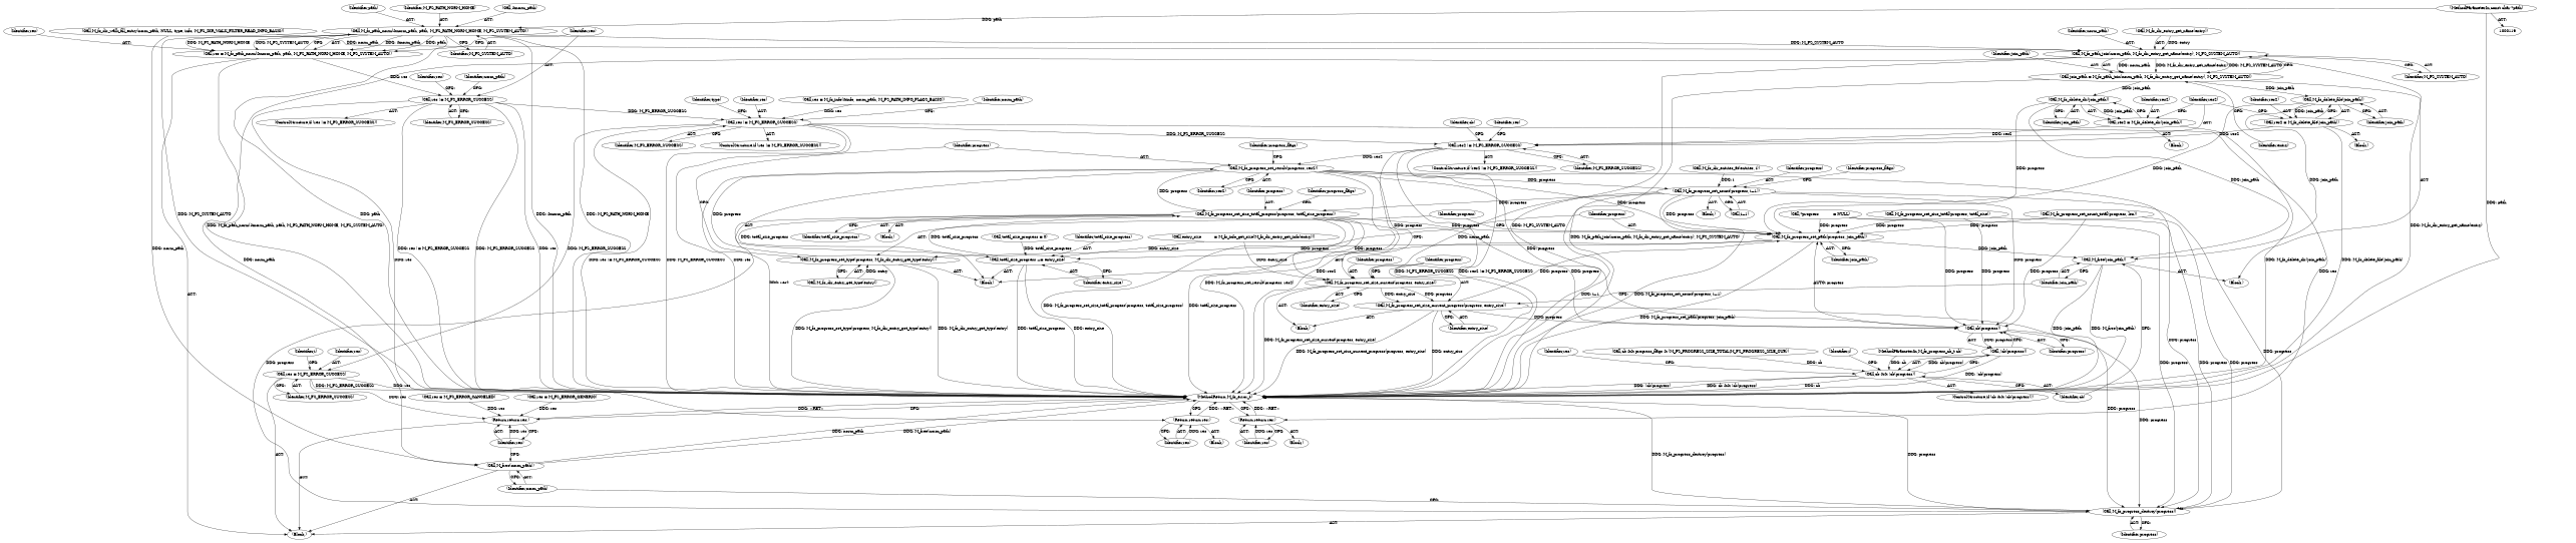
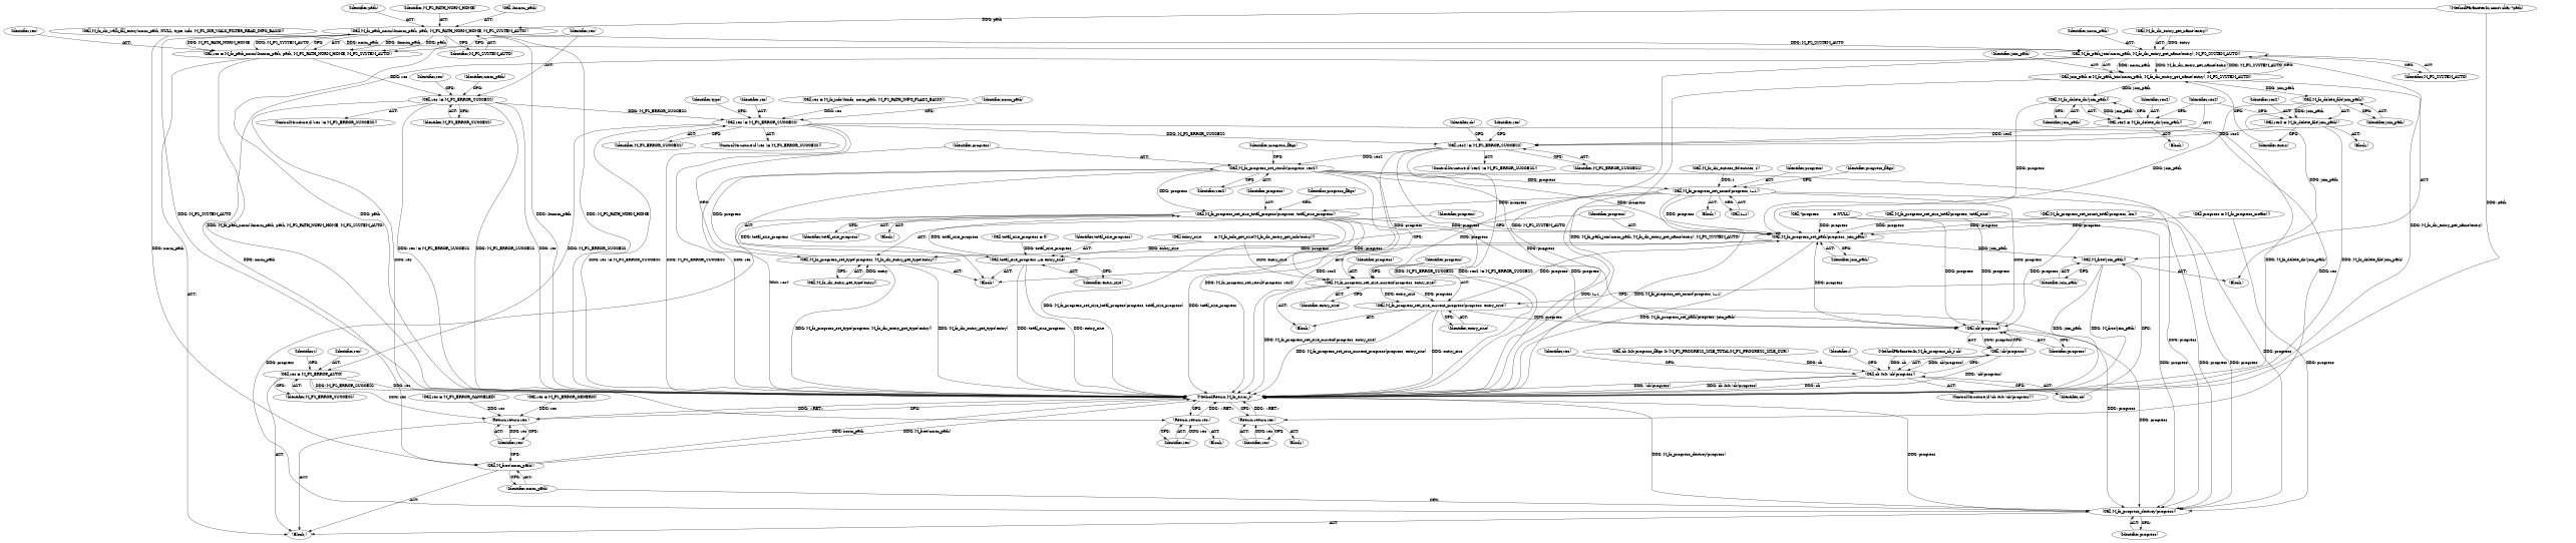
  digraph {
    n1 [label="(Call,M_fs_path_norm(&norm_path, path, M_FS_PATH_NORM_HOME, M_FS_SYSTEM_AUTO))"]
    n2 [label="(Call,res = M_fs_path_norm(&norm_path, path, M_FS_PATH_NORM_HOME, M_FS_SYSTEM_AUTO))"]
    n3 [label="(Call,M_fs_path_join(norm_path, M_fs_dir_entry_get_name(entry), M_FS_SYSTEM_AUTO))"]
    n4 [label="(Identifier,M_FS_SYSTEM_AUTO)"]
    n5 [label="(MethodReturn,M_fs_error_t)"]
    n6 [label="(Call,res != M_FS_ERROR_SUCCESS)"]
    n7 [label="(Block,)"]
    n8 [label="(Call,join_path = M_fs_path_join(norm_path, M_fs_dir_entry_get_name(entry), M_FS_SYSTEM_AUTO))"]
    n9 [label="(Call,M_free(norm_path))"]
    n10 [label="(Identifier,M_FS_SYSTEM_AUTO)"]
    n11 [label="(Return,return res;)"]
    n12 [label="(Return,return res;)"]
    n13 [label="(Return,return res;)"]
    n14 [label="(MethodParameterIn,const char *path)"]
-   1000119
    n16 [label="(Call,res != M_FS_ERROR_SUCCESS)"]
    n17 [label="(Identifier,M_FS_ERROR_SUCCESS)"]
    n18 [label="(ControlStructure,if (res != M_FS_ERROR_SUCCESS))"]
    n19 [label="(Block,)"]
    n20 [label="(Identifier,res)"]
-   n21 [label="(Call,res = M_FS_ERROR_SUCCESS)"]
+   n21 [label="(Call,res = M_FS_ERROR_AUTO)"]
    n22 [label="(Call,res2 != M_FS_ERROR_SUCCESS)"]
    n23 [label="(Identifier,M_FS_ERROR_SUCCESS)"]
    n24 [label="(ControlStructure,if (res != M_FS_ERROR_SUCCESS))"]
    n25 [label="(Identifier,res)"]
    n26 [label="(Block,)"]
    n27 [label="(Identifier,M_FS_ERROR_SUCCESS)"]
    n28 [label="(Call,M_fs_progress_set_result(progress, res2))"]
    n29 [label="(ControlStructure,if (res2 != M_FS_ERROR_SUCCESS))"]
    n30 [label="(Identifier,M_FS_ERROR_SUCCESS)"]
    n31 [label="(Identifier,res)"]
    n32 [label="(Call,M_fs_progress_set_path(progress, join_path))"]
    n33 [label="(Call,M_fs_progress_set_count(progress, i+1))"]
    n34 [label="(Call,M_fs_progress_set_size_total_progess(progress, total_size_progress))"]
    n35 [label="(Call,M_fs_progress_set_size_current(progress, entry_size))"]
    n36 [label="(Call,cb(progress))"]
    n37 [label="(Call,M_fs_progress_destroy(progress))"]
    n38 [label="(Identifier,res2)"]
    n39 [label="(Block,)"]
    n40 [label="(Call,M_fs_progress_set_type(progress, M_fs_dir_entry_get_type(entry)))"]
    n41 [label="(Call,M_free(join_path))"]
    n42 [label="(Identifier,join_path)"]
    n43 [label="(Call,i+1)"]
    n44 [label="(Block,)"]
    n45 [label="(Call,total_size_progress += entry_size)"]
    n46 [label="(Identifier,total_size_progress)"]
    n47 [label="(Block,)"]
    n48 [label="(Call,M_fs_progress_set_size_current_progress(progress, entry_size))"]
    n49 [label="(Block,)"]
    n50 [label="(Identifier,entry_size)"]
    n51 [label="(Call,!cb(progress))"]
    n52 [label="(Identifier,progress)"]
    n53 [label="(Identifier,progress)"]
    n54 [label="(Call,M_fs_dir_entry_get_type(entry))"]
    n55 [label="(Block,)"]
    n56 [label="(Identifier,join_path)"]
    n57 [label="(Identifier,entry_size)"]
    n58 [label="(Identifier,entry_size)"]
    n59 [label="(Call,cb && !cb(progress))"]
    n60 [label="(Identifier,cb)"]
    n61 [label="(ControlStructure,if (cb && !cb(progress)))"]
    n62 [label="(Call,M_fs_delete_dir(join_path))"]
    n63 [label="(Call,M_fs_delete_file(join_path))"]
    n64 [label="(Identifier,norm_path)"]
    n65 [label="(Call,res2 = M_fs_delete_dir(join_path))"]
    n66 [label="(Identifier,join_path)"]
    n67 [label="(Call,res2 = M_fs_delete_file(join_path))"]
    n68 [label="(Identifier,join_path)"]
    n69 [label="(Block,)"]
    n70 [label="(Block,)"]
    n71 [label="(Call,total_size_progress = 0)"]
    n72 [label="(Identifier,progress_flags)"]
    n73 [label="(Identifier,res2)"]
    n74 [label="(Call,M_fs_dir_entries_at(entries, i))"]
    n75 [label="(Call,cb && progress_flags & (M_FS_PROGRESS_SIZE_TOTAL|M_FS_PROGRESS_SIZE_CUR))"]
    n76 [label="(Identifier,progress_flags)"]
    n77 [label="(Call,res = M_FS_ERROR_CANCELED)"]
    n78 [label="(Identifier,res)"]
    n79 [label="(Identifier,progress)"]
    n80 [label="(Identifier,progress)"]
    n81 [label="(Identifier,i)"]
    n82 [label="(Identifier,progress)"]
    n83 [label="(Identifier,progress)"]
    n84 [label="(Call,entry_size           = M_fs_info_get_size(M_fs_dir_entry_get_info(entry)))"]
    n85 [label="(Call,M_fs_progress_set_size_total(progress, total_size))"]
    n86 [label="(Identifier,norm_path)"]
    n87 [label="(Identifier,i)"]
    n88 [label="(Identifier,progress)"]
    n89 [label="(Call,*progress            = NULL)"]
    n90 [label="(Identifier,res)"]
    n91 [label="(Identifier,norm_path)"]
    n92 [label="(Identifier,progress)"]
    n93 [label="(Identifier,join_path)"]
    n94 [label="(Identifier,total_size_progress)"]
    n95 [label="(Call,M_fs_dir_walk_fill_entry(norm_path, NULL, type, info, M_FS_DIR_WALK_FILTER_READ_INFO_BASIC))"]
    n96 [label="(Identifier,M_FS_PATH_NORM_HOME)"]
    n97 [label="(Call,&norm_path)"]
    n98 [label="(Identifier,progress)"]
    n99 [label="(Identifier,progress_flags)"]
    n100 [label="(MethodParameterIn,M_fs_progress_cb_t cb)"]
    n101 [label="(Identifier,norm_path)"]
    n102 [label="(Identifier,type)"]
    n103 [label="(Identifier,cb)"]
    n104 [label="(Identifier,path)"]
    n105 [label="(Call,M_fs_dir_entry_get_name(entry))"]
    n106 [label="(Identifier,res)"]
+   n107 [label="(Call,progress = M_fs_progress_create())"]
    n108 [label="(Identifier,res)"]
    n109 [label="(Identifier,res2)"]
    n110 [label="(Identifier,res2)"]
    n111 [label="(Identifier,res)"]
    n112 [label="(Call,res = M_FS_ERROR_GENERIC)"]
    n113 [label="(Identifier,res)"]
    n114 [label="(Identifier,res)"]
    n115 [label="(Call,M_fs_progress_set_count_total(progress, len))"]
    n116 [label="(Identifier,entry)"]
    n117 [label="(Call,res = M_fs_info(&info, norm_path, M_FS_PATH_INFO_FLAGS_BASIC))"]
    n1 -> n2 [label="AST: "]
    n1 -> n2 [label="DDG: &norm_path"]
    n1 -> n2 [label="DDG: path"]
    n1 -> n2 [label="DDG: M_FS_PATH_NORM_HOME"]
    n1 -> n2 [label="DDG: M_FS_SYSTEM_AUTO"]
    n1 -> n3 [label="DDG: M_FS_SYSTEM_AUTO"]
    n1 -> n4 [label="CFG: "]
    n1 -> n5 [label="DDG: path"]
    n1 -> n5 [label="DDG: &norm_path"]
    n1 -> n5 [label="DDG: M_FS_PATH_NORM_HOME"]
    n1 -> n5 [label="DDG: M_FS_SYSTEM_AUTO"]
    n2 -> n1 [label="CFG: "]
    n2 -> n5 [label="DDG: M_fs_path_norm(&norm_path, path, M_FS_PATH_NORM_HOME, M_FS_SYSTEM_AUTO)"]
    n2 -> n6 [label="DDG: res"]
    n2 -> n7 [label="AST: "]
    n3 -> n5 [label="DDG: M_fs_dir_entry_get_name(entry)"]
    n3 -> n5 [label="DDG: M_FS_SYSTEM_AUTO"]
    n3 -> n8 [label="AST: "]
    n3 -> n8 [label="DDG: norm_path"]
    n3 -> n8 [label="DDG: M_fs_dir_entry_get_name(entry)"]
    n3 -> n8 [label="DDG: M_FS_SYSTEM_AUTO"]
    n3 -> n9 [label="DDG: norm_path"]
    n3 -> n10 [label="CFG: "]
    n4 -> n1 [label="AST: "]
    n5 -> n11 [label="CFG: "]
    n5 -> n12 [label="CFG: "]
    n5 -> n13 [label="CFG: "]
    n6 -> n5 [label="DDG: res"]
    n6 -> n5 [label="DDG: res != M_FS_ERROR_SUCCESS"]
    n6 -> n5 [label="DDG: M_FS_ERROR_SUCCESS"]
    n6 -> n11 [label="DDG: res"]
    n6 -> n16 [label="DDG: M_FS_ERROR_SUCCESS"]
    n6 -> n17 [label="CFG: "]
    n6 -> n18 [label="AST: "]
    n8 -> n3 [label="CFG: "]
    n8 -> n5 [label="DDG: M_fs_path_join(norm_path, M_fs_dir_entry_get_name(entry), M_FS_SYSTEM_AUTO)"]
    n8 -> n55 [label="AST: "]
    n8 -> n62 [label="DDG: join_path"]
    n8 -> n63 [label="DDG: join_path"]
    n9 -> n5 [label="DDG: norm_path"]
    n9 -> n5 [label="DDG: M_free(norm_path)"]
    n9 -> n7 [label="AST: "]
    n9 -> n64 [label="CFG: "]
    n10 -> n3 [label="AST: "]
    n11 -> n5 [label="DDG: <RET>"]
    n11 -> n19 [label="AST: "]
    n11 -> n20 [label="CFG: "]
    n12 -> n5 [label="DDG: <RET>"]
    n12 -> n25 [label="CFG: "]
    n12 -> n26 [label="AST: "]
    n13 -> n5 [label="DDG: <RET>"]
    n13 -> n7 [label="AST: "]
    n13 -> n31 [label="CFG: "]
    n14 -> n1 [label="DDG: path"]
    n14 -> n5 [label="DDG: path"]
-   n14 -> 1000119 [label="AST: "]
    n16 -> n5 [label="DDG: res != M_FS_ERROR_SUCCESS"]
    n16 -> n5 [label="DDG: M_FS_ERROR_SUCCESS"]
    n16 -> n5 [label="DDG: res"]
    n16 -> n12 [label="DDG: res"]
    n16 -> n21 [label="DDG: M_FS_ERROR_SUCCESS"]
    n16 -> n22 [label="DDG: M_FS_ERROR_SUCCESS"]
    n16 -> n23 [label="CFG: "]
    n16 -> n24 [label="AST: "]
    n17 -> n6 [label="AST: "]
    n20 -> n11 [label="AST: "]
    n20 -> n11 [label="DDG: res"]
    n21 -> n5 [label="DDG: M_FS_ERROR_SUCCESS"]
    n21 -> n5 [label="DDG: res"]
    n21 -> n7 [label="AST: "]
    n21 -> n13 [label="DDG: res"]
    n21 -> n27 [label="CFG: "]
    n22 -> n5 [label="DDG: res2"]
    n22 -> n5 [label="DDG: M_FS_ERROR_SUCCESS"]
    n22 -> n5 [label="DDG: res2 != M_FS_ERROR_SUCCESS"]
    n22 -> n28 [label="DDG: res2"]
    n22 -> n29 [label="AST: "]
    n22 -> n30 [label="CFG: "]
    n23 -> n16 [label="AST: "]
    n25 -> n12 [label="AST: "]
    n25 -> n12 [label="DDG: res"]
    n27 -> n21 [label="AST: "]
    n28 -> n5 [label="DDG: res2"]
    n28 -> n5 [label="DDG: M_fs_progress_set_result(progress, res2)"]
    n28 -> n32 [label="DDG: progress"]
    n28 -> n33 [label="DDG: progress"]
    n28 -> n34 [label="DDG: progress"]
    n28 -> n35 [label="DDG: progress"]
    n28 -> n36 [label="DDG: progress"]
    n28 -> n37 [label="DDG: progress"]
    n28 -> n38 [label="CFG: "]
    n28 -> n39 [label="AST: "]
    n30 -> n22 [label="AST: "]
    n31 -> n9 [label="CFG: "]
    n31 -> n13 [label="AST: "]
    n31 -> n13 [label="DDG: res"]
    n32 -> n5 [label="DDG: M_fs_progress_set_path(progress, join_path)"]
    n32 -> n39 [label="AST: "]
    n32 -> n40 [label="DDG: progress"]
    n32 -> n41 [label="DDG: join_path"]
    n32 -> n42 [label="CFG: "]
    n33 -> n5 [label="DDG: i+1"]
    n33 -> n5 [label="DDG: M_fs_progress_set_count(progress, i+1)"]
    n33 -> n32 [label="DDG: progress"]
    n33 -> n34 [label="DDG: progress"]
-   n33 -> n35 [label="DDG: norm_path"]
+   n33 -> n35 [label="DDG: progress"]
    n33 -> n36 [label="DDG: progress"]
    n33 -> n37 [label="DDG: progress"]
    n33 -> n43 [label="CFG: "]
    n33 -> n44 [label="AST: "]
    n34 -> n5 [label="DDG: total_size_progress"]
    n34 -> n5 [label="DDG: M_fs_progress_set_size_total_progess(progress, total_size_progress)"]
    n34 -> n32 [label="DDG: progress"]
    n34 -> n35 [label="DDG: progress"]
    n34 -> n36 [label="DDG: progress"]
    n34 -> n37 [label="DDG: progress"]
    n34 -> n45 [label="DDG: total_size_progress"]
    n34 -> n46 [label="CFG: "]
    n34 -> n47 [label="AST: "]
    n35 -> n5 [label="DDG: M_fs_progress_set_size_current(progress, entry_size)"]
    n35 -> n48 [label="DDG: progress"]
    n35 -> n48 [label="DDG: entry_size"]
    n35 -> n49 [label="AST: "]
    n35 -> n50 [label="CFG: "]
-   n36 -> n32 [label="AUTO: progress"]
+   n36 -> n32 [label="DDG: progress"]
    n36 -> n37 [label="DDG: progress"]
    n36 -> n51 [label="AST: "]
    n36 -> n51 [label="DDG: progress"]
    n36 -> n52 [label="CFG: "]
    n37 -> n5 [label="DDG: M_fs_progress_destroy(progress)"]
    n37 -> n5 [label="DDG: progress"]
    n37 -> n7 [label="AST: "]
    n37 -> n53 [label="CFG: "]
    n38 -> n28 [label="AST: "]
    n40 -> n5 [label="DDG: M_fs_progress_set_type(progress, M_fs_dir_entry_get_type(entry))"]
    n40 -> n5 [label="DDG: M_fs_dir_entry_get_type(entry)"]
    n40 -> n28 [label="DDG: progress"]
    n40 -> n39 [label="AST: "]
    n40 -> n54 [label="CFG: "]
    n41 -> n5 [label="DDG: join_path"]
    n41 -> n5 [label="DDG: M_free(join_path)"]
    n41 -> n55 [label="AST: "]
    n41 -> n56 [label="CFG: "]
    n42 -> n32 [label="AST: "]
    n43 -> n33 [label="AST: "]
    n45 -> n5 [label="DDG: entry_size"]
    n45 -> n5 [label="DDG: total_size_progress"]
    n45 -> n34 [label="DDG: total_size_progress"]
    n45 -> n39 [label="AST: "]
    n45 -> n57 [label="CFG: "]
    n46 -> n34 [label="AST: "]
    n48 -> n5 [label="DDG: M_fs_progress_set_size_current_progress(progress, entry_size)"]
    n48 -> n5 [label="DDG: entry_size"]
    n48 -> n32 [label="DDG: progress"]
    n48 -> n36 [label="DDG: progress"]
    n48 -> n37 [label="DDG: progress"]
    n48 -> n49 [label="AST: "]
    n48 -> n58 [label="CFG: "]
    n50 -> n35 [label="AST: "]
    n51 -> n5 [label="DDG: !cb(progress)"]
    n51 -> n36 [label="CFG: "]
    n51 -> n59 [label="AST: "]
    n51 -> n59 [label="DDG: cb(progress)"]
    n52 -> n36 [label="AST: "]
    n53 -> n37 [label="AST: "]
    n54 -> n40 [label="AST: "]
    n54 -> n40 [label="DDG: entry"]
    n56 -> n41 [label="AST: "]
    n56 -> n48 [label="CFG: "]
    n57 -> n45 [label="AST: "]
    n58 -> n48 [label="AST: "]
    n59 -> n5 [label="DDG: !cb(progress)"]
    n59 -> n5 [label="DDG: cb && !cb(progress)"]
    n59 -> n5 [label="DDG: cb"]
    n59 -> n51 [label="CFG: "]
    n59 -> n60 [label="CFG: "]
    n59 -> n61 [label="AST: "]
    n60 -> n41 [label="CFG: "]
    n60 -> n59 [label="AST: "]
    n62 -> n32 [label="DDG: progress"]
-   n62 -> n41 [label="DDG: join_path"]
    n62 -> n65 [label="AST: "]
    n62 -> n65 [label="DDG: join_path"]
    n62 -> n66 [label="CFG: "]
    n63 -> n32 [label="DDG: join_path"]
    n63 -> n41 [label="DDG: join_path"]
    n63 -> n67 [label="AST: "]
    n63 -> n67 [label="DDG: join_path"]
    n63 -> n68 [label="CFG: "]
    n64 -> n9 [label="AST: "]
    n64 -> n37 [label="CFG: "]
    n65 -> n5 [label="DDG: M_fs_delete_dir(join_path)"]
    n65 -> n22 [label="DDG: res2"]
    n65 -> n62 [label="CFG: "]
    n65 -> n69 [label="AST: "]
    n66 -> n62 [label="AST: "]
    n67 -> n5 [label="DDG: M_fs_delete_file(join_path)"]
    n67 -> n22 [label="DDG: res2"]
-   n67 -> n63 [label="CFG: "]
+   n67 -> n116 [label="CFG: "]
    n67 -> n70 [label="AST: "]
    n68 -> n63 [label="AST: "]
    n71 -> n45 [label="DDG: total_size_progress"]
    n72 -> n34 [label="CFG: "]
    n73 -> n65 [label="AST: "]
    n74 -> n33 [label="DDG: i"]
    n75 -> n59 [label="DDG: cb"]
    n76 -> n28 [label="CFG: "]
    n77 -> n13 [label="DDG: res"]
    n78 -> n6 [label="CFG: "]
    n79 -> n32 [label="AST: "]
    n79 -> n45 [label="CFG: "]
    n80 -> n28 [label="AST: "]
    n80 -> n40 [label="CFG: "]
    n81 -> n21 [label="CFG: "]
    n82 -> n34 [label="AST: "]
    n83 -> n35 [label="AST: "]
    n84 -> n35 [label="DDG: entry_size"]
    n84 -> n45 [label="DDG: entry_size"]
    n85 -> n32 [label="DDG: progress"]
    n85 -> n36 [label="DDG: progress"]
    n85 -> n37 [label="DDG: progress"]
    n86 -> n3 [label="AST: "]
    n87 -> n59 [label="CFG: "]
    n88 -> n33 [label="AST: "]
    n89 -> n32 [label="DDG: progress"]
    n89 -> n36 [label="DDG: progress"]
    n89 -> n37 [label="DDG: progress"]
    n90 -> n2 [label="CFG: "]
    n90 -> n6 [label="AST: "]
    n91 -> n16 [label="CFG: "]
    n92 -> n35 [label="CFG: "]
    n92 -> n48 [label="AST: "]
    n93 -> n8 [label="AST: "]
    n94 -> n45 [label="AST: "]
    n95 -> n3 [label="DDG: norm_path"]
    n95 -> n9 [label="DDG: norm_path"]
    n96 -> n1 [label="AST: "]
    n97 -> n1 [label="AST: "]
    n98 -> n32 [label="CFG: "]
    n98 -> n40 [label="AST: "]
    n99 -> n33 [label="CFG: "]
    n100 -> n59 [label="DDG: cb"]
    n101 -> n6 [label="CFG: "]
    n102 -> n16 [label="CFG: "]
    n103 -> n22 [label="CFG: "]
    n104 -> n1 [label="AST: "]
    n105 -> n3 [label="AST: "]
    n105 -> n3 [label="DDG: entry"]
    n106 -> n16 [label="AST: "]
+   n107 -> n32 [label="DDG: progress"]
+   n107 -> n37 [label="DDG: progress"]
    n108 -> n59 [label="CFG: "]
    n109 -> n22 [label="AST: "]
    n109 -> n65 [label="CFG: "]
    n109 -> n67 [label="CFG: "]
    n110 -> n67 [label="AST: "]
    n111 -> n2 [label="AST: "]
    n112 -> n13 [label="DDG: res"]
    n113 -> n21 [label="AST: "]
    n114 -> n22 [label="CFG: "]
    n115 -> n32 [label="DDG: progress"]
    n115 -> n36 [label="DDG: progress"]
    n115 -> n37 [label="DDG: progress"]
    n116 -> n8 [label="CFG: "]
    n117 -> n16 [label="DDG: res"]
  }
